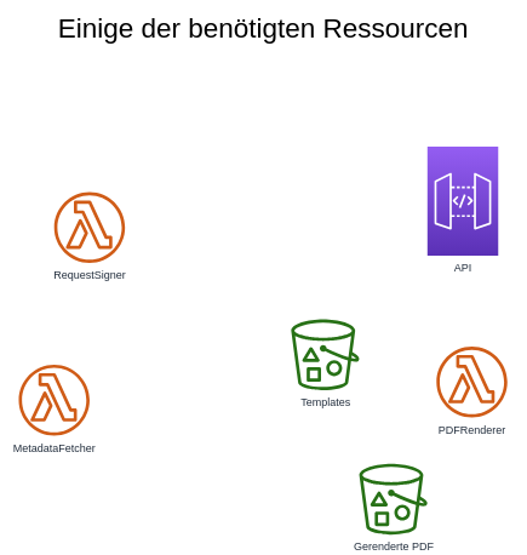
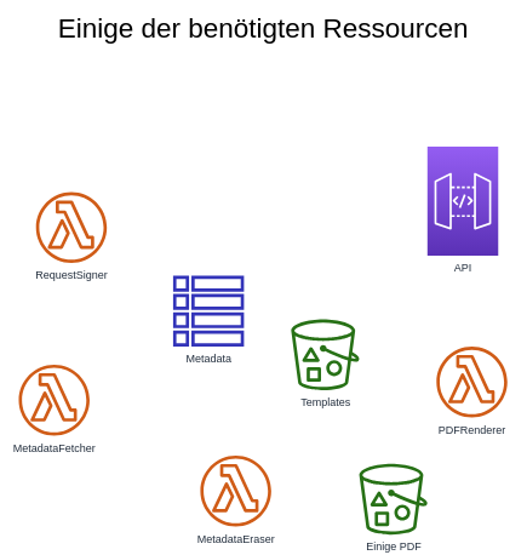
  <mxCell id="0" />
  <mxCell id="1" parent="0" />
- <mxCell id="2" value="RequestSigner" style="outlineConnect=0;fontColor=#232F3E;gradientColor=none;fillColor=#D05C17;strokeColor=none;dashed=0;verticalLabelPosition=bottom;verticalAlign=top;align=center;html=1;fontSize=12;fontStyle=0;aspect=fixed;pointerEvents=1;shape=mxgraph.aws4.lambda_function;" vertex="1" parent="1"><mxGeometry x="59" y="211" width="78" height="78" as="geometry" /></mxCell>
+ <mxCell id="2" value="RequestSigner" style="outlineConnect=0;fontColor=#232F3E;gradientColor=none;fillColor=#D05C17;strokeColor=none;dashed=0;verticalLabelPosition=bottom;verticalAlign=top;align=center;html=1;fontSize=12;fontStyle=0;aspect=fixed;pointerEvents=1;shape=mxgraph.aws4.lambda_function;" vertex="1" parent="1"><mxGeometry x="39" y="211" width="78" height="78" as="geometry" /></mxCell>
+ <mxCell id="3" value="MetadataEraser" style="outlineConnect=0;fontColor=#232F3E;gradientColor=none;fillColor=#D05C17;strokeColor=none;dashed=0;verticalLabelPosition=bottom;verticalAlign=top;align=center;html=1;fontSize=12;fontStyle=0;aspect=fixed;pointerEvents=1;shape=mxgraph.aws4.lambda_function;" vertex="1" parent="1"><mxGeometry x="220" y="501" width="78" height="78" as="geometry" /></mxCell>
  <mxCell id="4" value="MetadataFetcher" style="outlineConnect=0;fontColor=#232F3E;gradientColor=none;fillColor=#D05C17;strokeColor=none;dashed=0;verticalLabelPosition=bottom;verticalAlign=top;align=center;html=1;fontSize=12;fontStyle=0;aspect=fixed;pointerEvents=1;shape=mxgraph.aws4.lambda_function;" vertex="1" parent="1"><mxGeometry x="20" y="401" width="78" height="78" as="geometry" /></mxCell>
  <mxCell id="5" value="PDFRenderer" style="outlineConnect=0;fontColor=#232F3E;gradientColor=none;fillColor=#D05C17;strokeColor=none;dashed=0;verticalLabelPosition=bottom;verticalAlign=top;align=center;html=1;fontSize=12;fontStyle=0;aspect=fixed;pointerEvents=1;shape=mxgraph.aws4.lambda_function;" vertex="1" parent="1"><mxGeometry x="480" y="381" width="78" height="78" as="geometry" /></mxCell>
  <mxCell id="6" value="Templates" style="outlineConnect=0;fontColor=#232F3E;gradientColor=none;fillColor=#277116;strokeColor=none;dashed=0;verticalLabelPosition=bottom;verticalAlign=top;align=center;html=1;fontSize=12;fontStyle=0;aspect=fixed;pointerEvents=1;shape=mxgraph.aws4.bucket_with_objects;" vertex="1" parent="1"><mxGeometry x="320" y="351" width="75" height="78" as="geometry" /></mxCell>
+ <mxCell id="7" value="Metadata" style="outlineConnect=0;fontColor=#232F3E;gradientColor=none;fillColor=#3334B9;strokeColor=none;dashed=0;verticalLabelPosition=bottom;verticalAlign=top;align=center;html=1;fontSize=12;fontStyle=0;aspect=fixed;pointerEvents=1;shape=mxgraph.aws4.table;" vertex="1" parent="1"><mxGeometry x="190" y="303" width="78" height="78" as="geometry" /></mxCell>
  <mxCell id="8" value="API" style="outlineConnect=0;fontColor=#232F3E;gradientColor=#945DF2;gradientDirection=north;fillColor=#5A30B5;strokeColor=#ffffff;dashed=0;verticalLabelPosition=bottom;verticalAlign=top;align=center;html=1;fontSize=12;fontStyle=0;aspect=fixed;shape=mxgraph.aws4.resourceIcon;resIcon=mxgraph.aws4.api_gateway;" vertex="1" parent="1"><mxGeometry x="470" y="161" width="78" height="120" as="geometry" /></mxCell>
  <mxCell id="9" value="&lt;font style=&quot;font-size: 30px&quot;&gt;Einige der benötigten Ressourcen&lt;br&gt;&lt;/font&gt;" style="text;html=1;align=center;verticalAlign=middle;resizable=0;points=[];;autosize=1;" vertex="1" parent="1"><mxGeometry x="54" y="20" width="470" height="20" as="geometry" /></mxCell>
- <mxCell id="10" value="Gerenderte PDF" style="outlineConnect=0;fontColor=#232F3E;gradientColor=none;fillColor=#277116;strokeColor=none;dashed=0;verticalLabelPosition=bottom;verticalAlign=top;align=center;html=1;fontSize=12;fontStyle=0;aspect=fixed;pointerEvents=1;shape=mxgraph.aws4.bucket_with_objects;" vertex="1" parent="1"><mxGeometry x="395" y="510" width="75" height="78" as="geometry" /></mxCell>
+ <mxCell id="10" value="Einige PDF" style="outlineConnect=0;fontColor=#232F3E;gradientColor=none;fillColor=#277116;strokeColor=none;dashed=0;verticalLabelPosition=bottom;verticalAlign=top;align=center;html=1;fontSize=12;fontStyle=0;aspect=fixed;pointerEvents=1;shape=mxgraph.aws4.bucket_with_objects;" vertex="1" parent="1"><mxGeometry x="395" y="510" width="75" height="78" as="geometry" /></mxCell>
